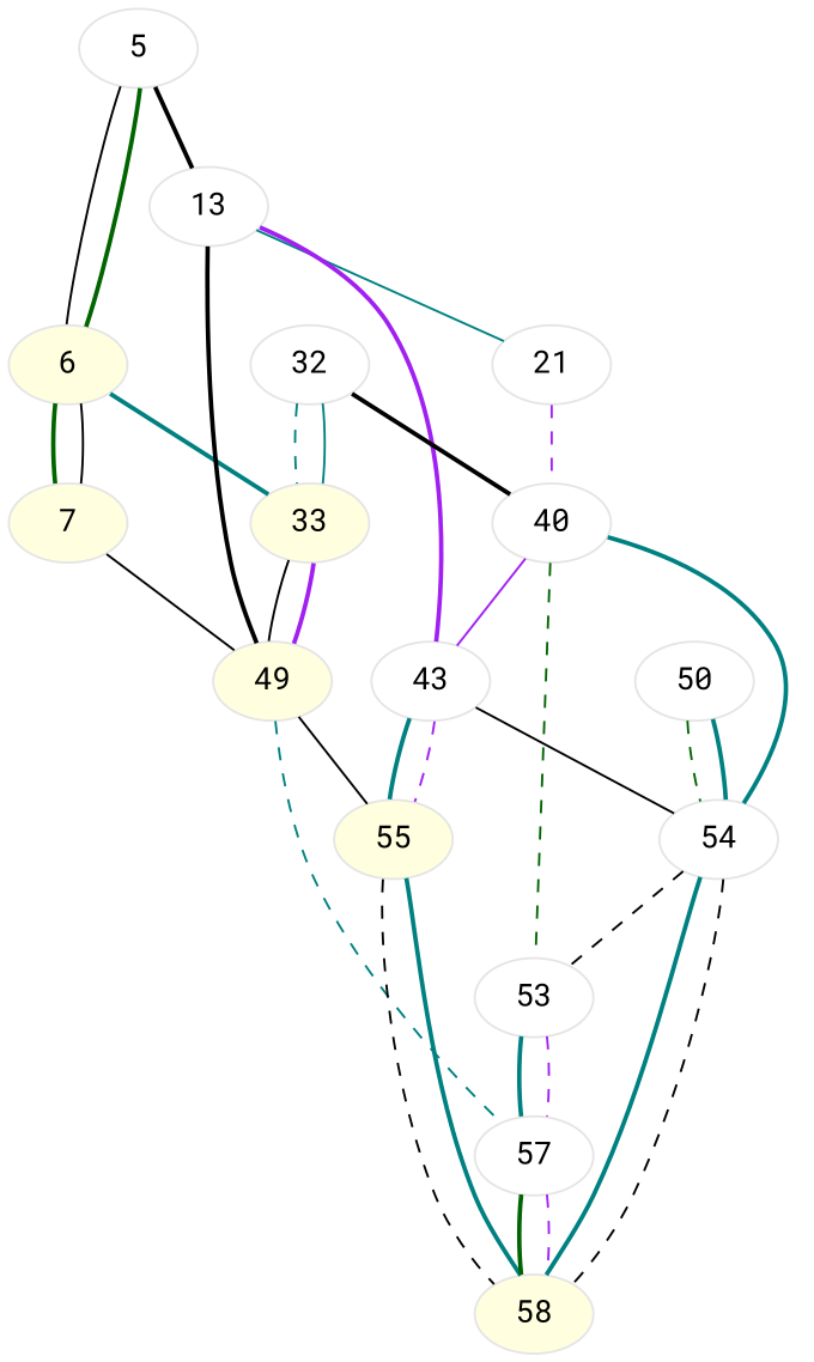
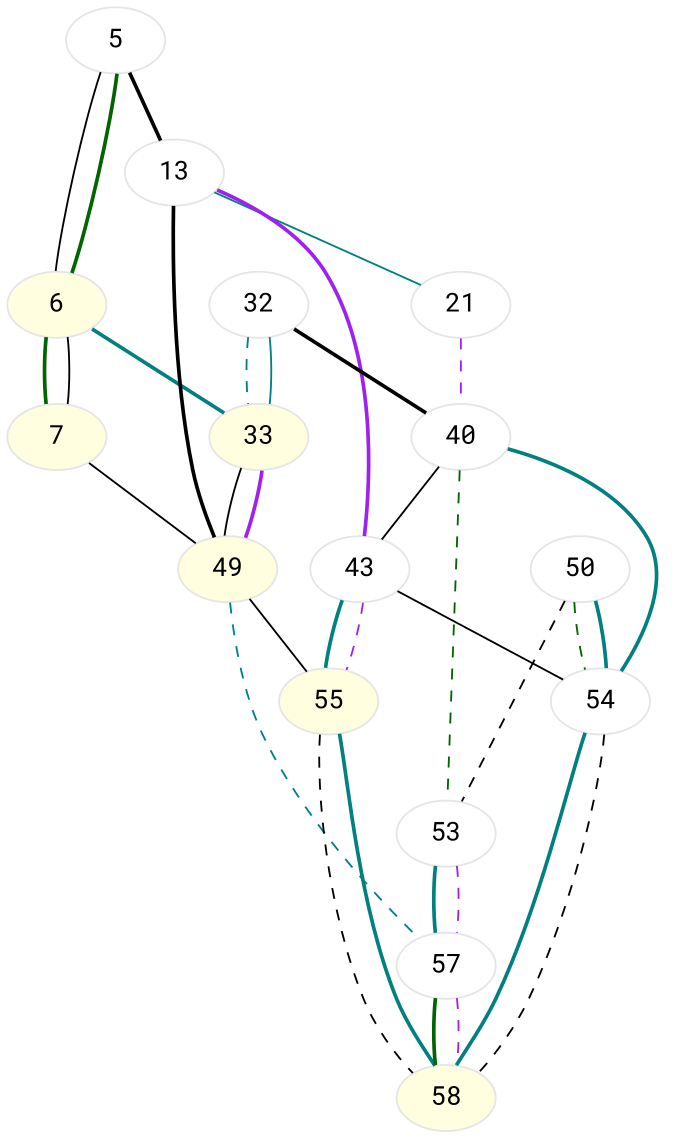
  graph {
    fontname="Roboto Mono"
    node [color=gray90 fillcolor=white fontname="Roboto Mono" style=filled]
    edge [color=black fontname="Roboto Mono" style=bold]
    6 [fillcolor=lightyellow]
    5
    13 [super="+12+11"]
    7 [fillcolor=lightyellow]
    33 [fillcolor=lightyellow super="+18+17+16"]
    49 [fillcolor=lightyellow super="+45+19+46"]
    21 [super="+14"]
    43 [super="+34+27"]
    55 [fillcolor=lightyellow super="+10"]
    57 [super="+56"]
    40 [super="+36+35"]
    54 [super="+44+41+42"]
    32 [super="+29+20"]
    53 [super="+51+38+47"]
    58 [fillcolor=lightyellow]
    50
    6 -- 7 [color=darkgreen]
    6 -- 7 [style=solid]
    6 -- 33 [color=teal]
    5 -- 6 [style=solid]
    5 -- 6 [color=darkgreen]
    5 -- 13 [weight=2]
    13 -- 49 [weight=2]
    13 -- 21 [color=teal style=solid]
    13 -- 43 [color=purple]
    7 -- 49 [style=solid weight=2]
    33 -- 49 [style=solid weight=2]
    33 -- 49 [color=purple]
    49 -- 55 [style=solid weight=3]
    49 -- 57 [color=teal style=dashed weight=2]
    21 -- 40 [color=purple style=dashed]
    43 -- 55 [color=teal weight=2]
    43 -- 55 [color=purple style=dashed]
    43 -- 54 [style=solid weight=2]
    55 -- 58 [style=dashed]
    55 -- 58 [color=teal]
    57 -- 58 [color=darkgreen]
    57 -- 58 [color=purple style=dashed]
-   40 -- 43 [color=purple style=solid weight=2]
+   40 -- 43 [style=solid weight=2]
    40 -- 54 [color=teal]
    40 -- 53 [color=darkgreen style=dashed]
    54 -- 58 [color=teal]
    54 -- 58 [style=dashed]
    32 -- 33 [color=teal style=dashed weight=3]
    32 -- 33 [color=teal style=solid]
    32 -- 40 [weight=2]
    53 -- 57 [color=teal weight=2]
    53 -- 57 [color=purple style=dashed]
    50 -- 54 [color=darkgreen style=dashed weight=2]
    50 -- 54 [color=teal]
-   54 -- 53 [style=dashed]
+   50 -- 53 [style=dashed]
  }
